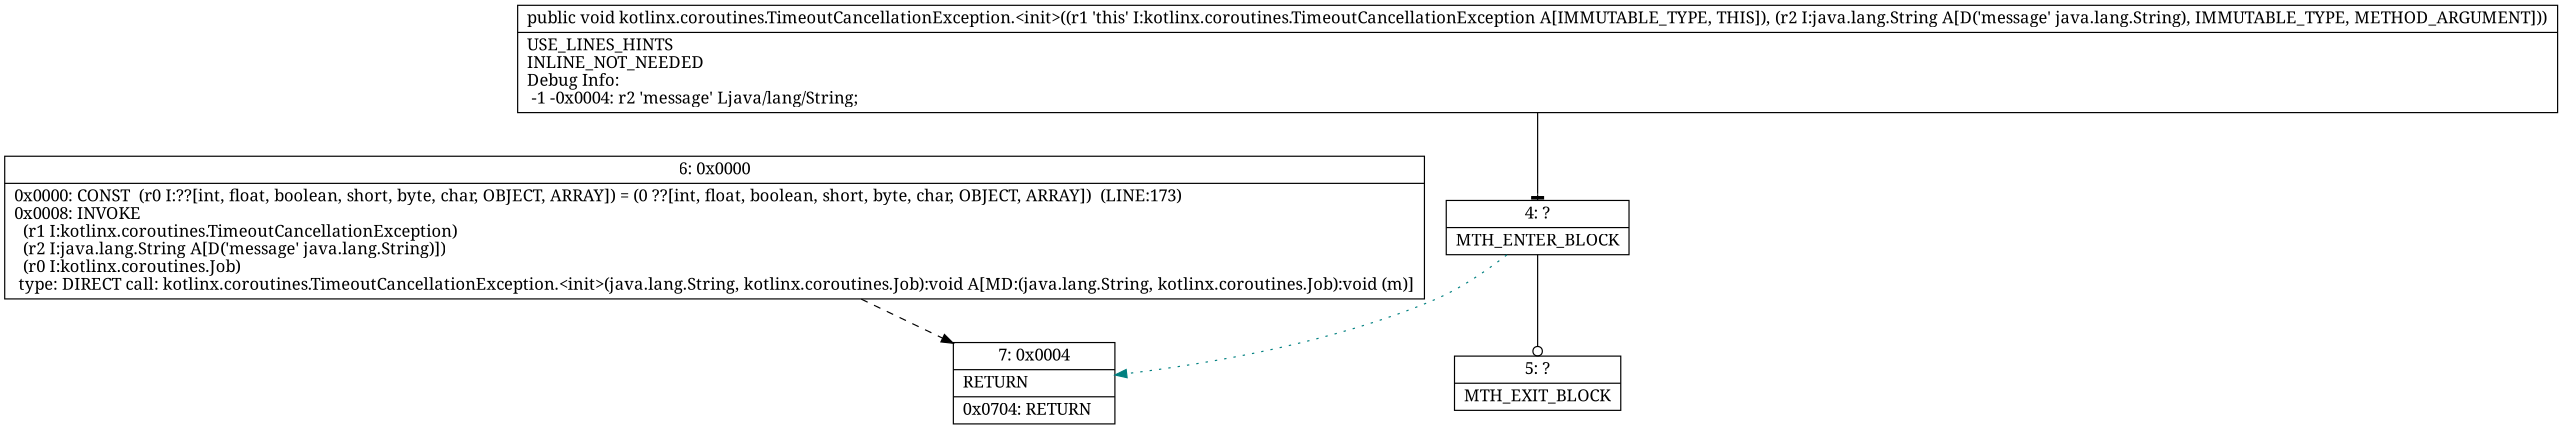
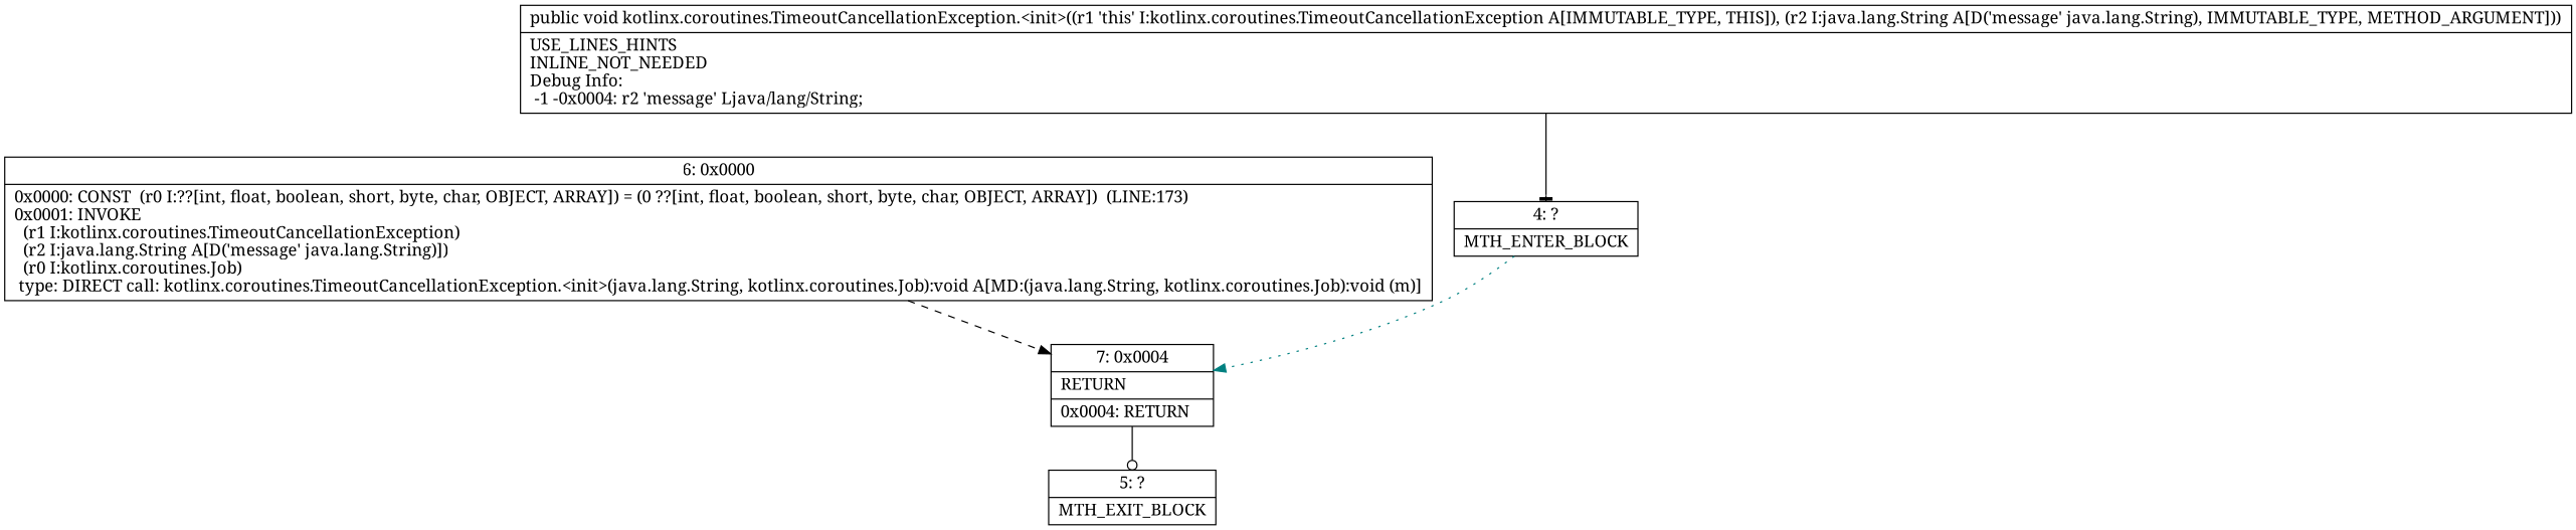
  digraph {
    fontname="Noto Serif"
    node [fontname="Noto Serif" shape=record]
    edge [arrowhead=normal color=black fontname="Noto Serif" style=solid]
    n1 [label="{4\:\ ?|MTH_ENTER_BLOCK\l}"]
-   n2 [label="{7\:\ 0x0004|RETURN\l|0x0704: RETURN   \l}"]
-   n3 [label="{6\:\ 0x0000|0x0000: CONST  (r0 I:??[int, float, boolean, short, byte, char, OBJECT, ARRAY]) = (0 ??[int, float, boolean, short, byte, char, OBJECT, ARRAY])  (LINE:173)\l0x0008: INVOKE  \l  (r1 I:kotlinx.coroutines.TimeoutCancellationException)\l  (r2 I:java.lang.String A[D('message' java.lang.String)])\l  (r0 I:kotlinx.coroutines.Job)\l type: DIRECT call: kotlinx.coroutines.TimeoutCancellationException.\<init\>(java.lang.String, kotlinx.coroutines.Job):void A[MD:(java.lang.String, kotlinx.coroutines.Job):void (m)]\l}"]
+   n2 [label="{7\:\ 0x0004|RETURN\l|0x0004: RETURN   \l}"]
+   n3 [label="{6\:\ 0x0000|0x0000: CONST  (r0 I:??[int, float, boolean, short, byte, char, OBJECT, ARRAY]) = (0 ??[int, float, boolean, short, byte, char, OBJECT, ARRAY])  (LINE:173)\l0x0001: INVOKE  \l  (r1 I:kotlinx.coroutines.TimeoutCancellationException)\l  (r2 I:java.lang.String A[D('message' java.lang.String)])\l  (r0 I:kotlinx.coroutines.Job)\l type: DIRECT call: kotlinx.coroutines.TimeoutCancellationException.\<init\>(java.lang.String, kotlinx.coroutines.Job):void A[MD:(java.lang.String, kotlinx.coroutines.Job):void (m)]\l}"]
    n4 [label="{5\:\ ?|MTH_EXIT_BLOCK\l}"]
    n5 [label="{public void kotlinx.coroutines.TimeoutCancellationException.\<init\>((r1 'this' I:kotlinx.coroutines.TimeoutCancellationException A[IMMUTABLE_TYPE, THIS]), (r2 I:java.lang.String A[D('message' java.lang.String), IMMUTABLE_TYPE, METHOD_ARGUMENT]))  | USE_LINES_HINTS\lINLINE_NOT_NEEDED\lDebug Info:\l  \-1 \-0x0004: r2 'message' Ljava\/lang\/String;\l}"]
    n1 -> n2 [color=teal style=dotted]
-   n1 -> n4 [arrowhead=odot]
+   n2 -> n4 [arrowhead=odot]
    n3 -> n2 [style=dashed]
    n5 -> n1 [arrowhead=tee]
  }
